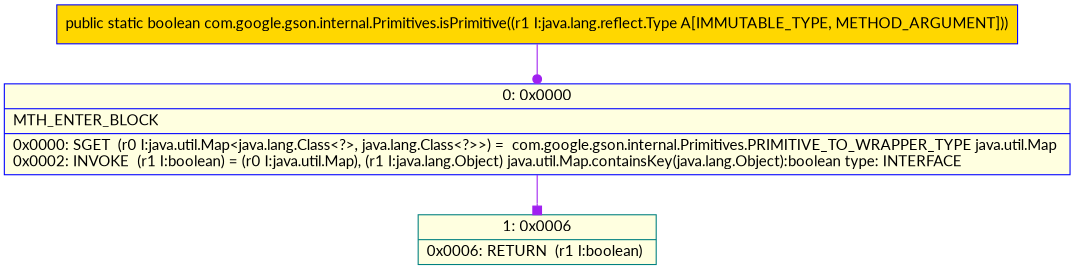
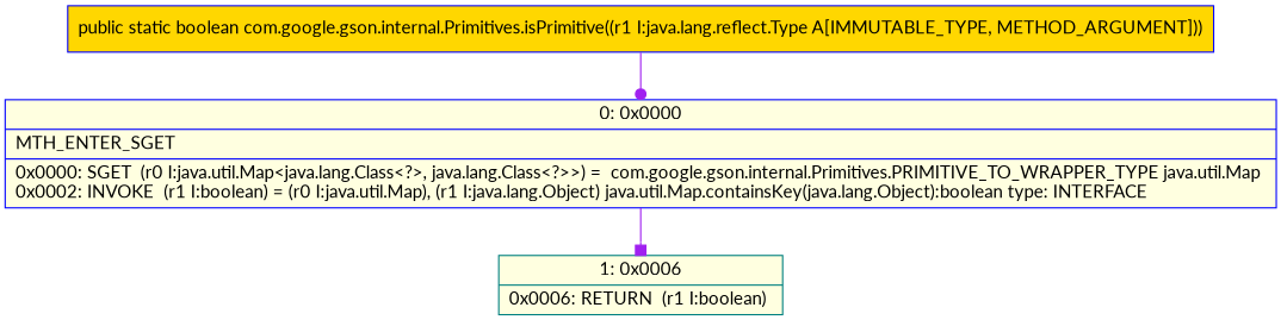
  digraph {
    fontname=Lato
    node [shape=record style=filled fillcolor=lightyellow color=blue fontname=Lato]
    edge [color=purple fontname=Lato]
-   n1 [label="{0\:\ 0x0000|MTH_ENTER_BLOCK\l|0x0000: SGET  (r0 I:java.util.Map\<java.lang.Class\<?\>, java.lang.Class\<?\>\>) =  com.google.gson.internal.Primitives.PRIMITIVE_TO_WRAPPER_TYPE java.util.Map \l0x0002: INVOKE  (r1 I:boolean) = (r0 I:java.util.Map), (r1 I:java.lang.Object) java.util.Map.containsKey(java.lang.Object):boolean type: INTERFACE \l}"]
+   n1 [label="{0\:\ 0x0000|MTH_ENTER_SGET\l|0x0000: SGET  (r0 I:java.util.Map\<java.lang.Class\<?\>, java.lang.Class\<?\>\>) =  com.google.gson.internal.Primitives.PRIMITIVE_TO_WRAPPER_TYPE java.util.Map \l0x0002: INVOKE  (r1 I:boolean) = (r0 I:java.util.Map), (r1 I:java.lang.Object) java.util.Map.containsKey(java.lang.Object):boolean type: INTERFACE \l}"]
    n2 [label="{1\:\ 0x0006|0x0006: RETURN  (r1 I:boolean) \l}" color=teal]
    n3 [label="{public static boolean com.google.gson.internal.Primitives.isPrimitive((r1 I:java.lang.reflect.Type A[IMMUTABLE_TYPE, METHOD_ARGUMENT])) }" fillcolor=gold]
    n1 -> n2 [arrowhead=box]
    n3 -> n1 [arrowhead=dot]
  }
